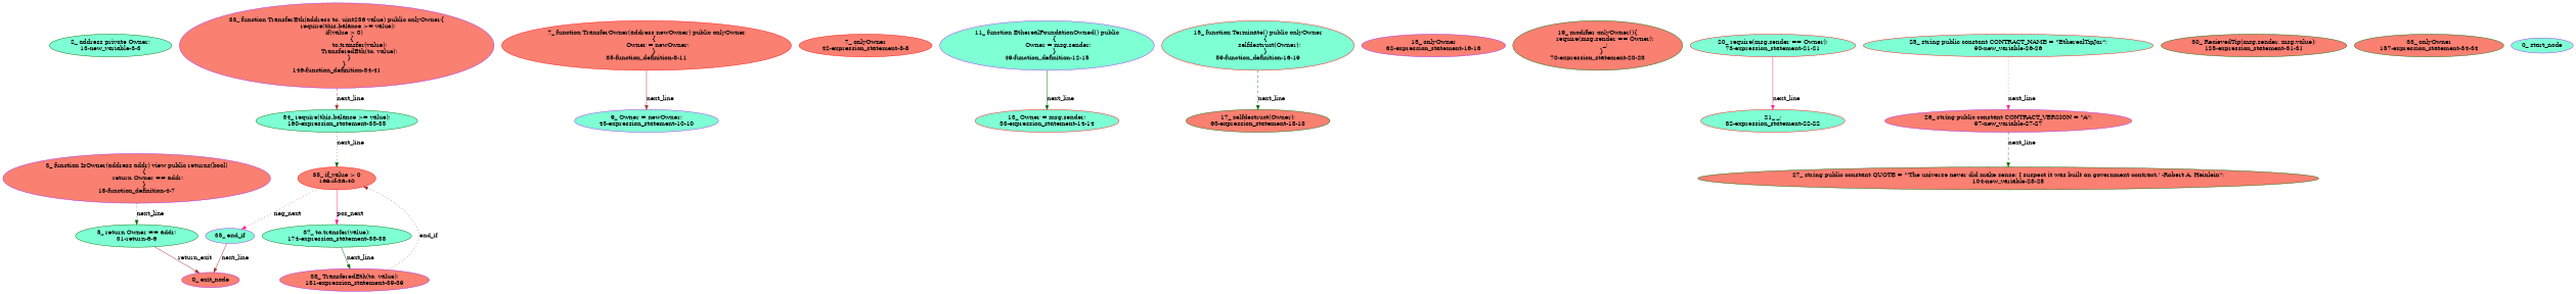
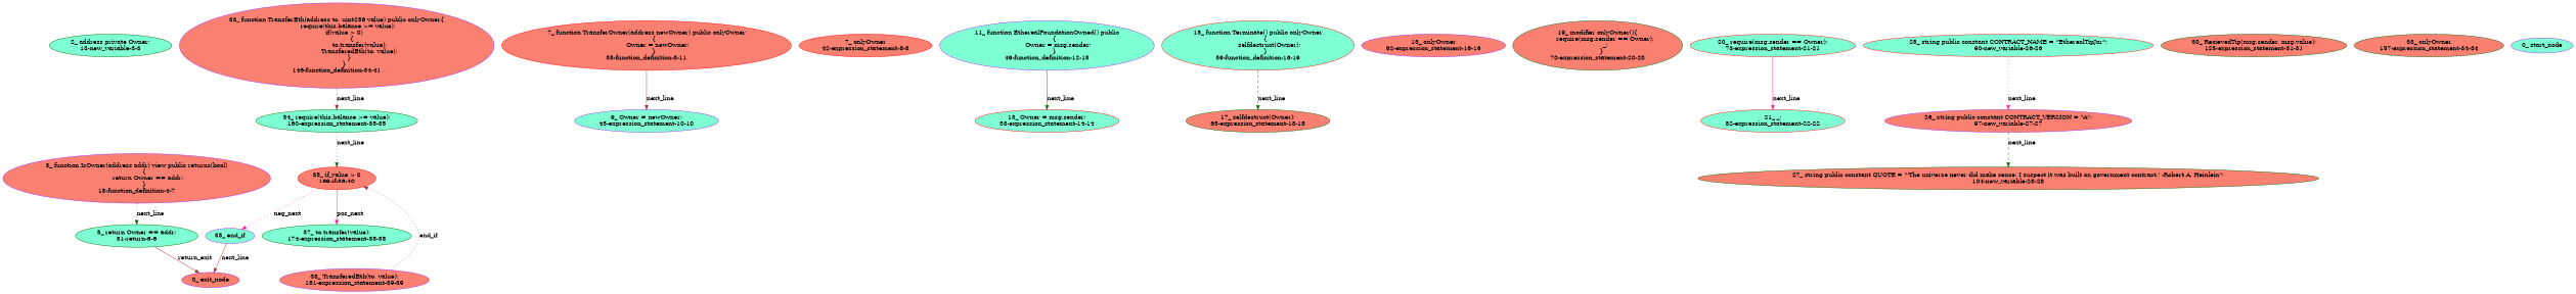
  digraph {
    node [color=purple fillcolor=salmon style=filled type_label=expression_statement]
    edge [color=darkgreen controlflow_type=next_line edge_type=CFG_edge style=solid]
    n1 [color=darkgreen fillcolor=aquamarine label="2_ address private Owner;\n13-new_variable-3-3" type_label=new_variable]
    n2 [label="3_ function IsOwner(address addr) view public returns(bool)\n	{\n	    return Owner == addr;\n	}\n18-function_definition-4-7" method="IsOwner(address addr)" type_label=function_definition]
    n3 [color=darkgreen fillcolor=aquamarine label="5_ return Owner == addr;\n31-return-6-6" method="IsOwner(address addr)" type_label=return]
    n4 [label="0_ exit_node" type_label=exit]
    n5 [color=red label="7_ function TransferOwner(address newOwner) public onlyOwner\n	{\n	    Owner = newOwner;\n	}\n35-function_definition-8-11" method="TransferOwner(address newOwner)" type_label=function_definition]
    n6 [fillcolor=aquamarine label="9_ Owner = newOwner;\n45-expression_statement-10-10" method="TransferOwner(address newOwner)"]
    n7 [color=red label="7_ onlyOwner\n42-expression_statement-8-8" method="TransferOwner(address newOwner)"]
    n8 [fillcolor=aquamarine label="11_ function EtherealFoundationOwned() public\n	{\n	    Owner = msg.sender;\n	}\n49-function_definition-12-15" method="EtherealFoundationOwned()" type_label=function_definition]
    n9 [color=red fillcolor=aquamarine label="13_ Owner = msg.sender;\n53-expression_statement-14-14" method="EtherealFoundationOwned()"]
    n10 [color=red fillcolor=aquamarine label="15_ function Terminate() public onlyOwner\n	{\n	    selfdestruct(Owner);\n	}\n59-function_definition-16-19" method="Terminate()" type_label=function_definition]
    n11 [color=darkgreen label="17_ selfdestruct(Owner);\n65-expression_statement-18-18" method="Terminate()"]
    n12 [label="15_ onlyOwner\n62-expression_statement-16-16" method="Terminate()"]
    n13 [color=darkgreen label="19_ modifier onlyOwner(){\n        require(msg.sender == Owner);\n        _;\n    }\n70-expression_statement-20-23"]
    n14 [color=red fillcolor=aquamarine label="20_ require(msg.sender == Owner);\n73-expression_statement-21-21"]
    n15 [color=red fillcolor=aquamarine label="21_ _;\n82-expression_statement-22-22"]
    n16 [color=red fillcolor=aquamarine label="25_ string public constant CONTRACT_NAME = \"EtherealTipJar\";\n90-new_variable-26-26" type_label=new_variable]
    n17 [label="26_ string public constant CONTRACT_VERSION = \"A\";\n97-new_variable-27-27" type_label=new_variable]
    n18 [color=darkgreen label="27_ string public constant QUOTE = \"'The universe never did make sense; I suspect it was built on government contract.' -Robert A. Heinlein\";\n104-new_variable-28-28" type_label=new_variable]
    n19 [color=darkgreen label="30_ RecievedTip(msg.sender, msg.value);\n125-expression_statement-31-31"]
    n20 [label="33_ function TransferEth(address to, uint256 value) public onlyOwner{\n	    require(this.balance >= value);\n        if(value > 0)\n		{\n			to.transfer(value);\n			TransferedEth(to, value);\n		}   \n	}\n146-function_definition-34-41" method="TransferEth(address to,uint256 value)" type_label=function_definition]
    n21 [color=darkgreen fillcolor=aquamarine label="34_ require(this.balance >= value);\n160-expression_statement-35-35" method="TransferEth(address to,uint256 value)"]
    n22 [color=red label="35_ if_value > 0\n169-if-36-40" method="TransferEth(address to,uint256 value)" type_label=if]
    n23 [color=darkgreen label="33_ onlyOwner\n157-expression_statement-34-34" method="TransferEth(address to,uint256 value)"]
    n24 [fillcolor=aquamarine label="35_ end_if" method="TransferEth(address to,uint256 value)" type_label=end_if]
    n25 [color=darkgreen fillcolor=aquamarine label="37_ to.transfer(value);\n174-expression_statement-38-38" method="TransferEth(address to,uint256 value)"]
    n26 [label="38_ TransferedEth(to, value);\n181-expression_statement-39-39" method="TransferEth(address to,uint256 value)"]
    n27 [fillcolor=aquamarine label="0_ start_node" type_label=start]
    n2 -> n3 [label=next_line style=dotted]
    n3 -> n4 [color=brown controlflow_type=return_exit label=return_exit]
    n5 -> n6 [color=brown label=next_line]
    n8 -> n9 [label=next_line]
    n10 -> n11 [label=next_line style=dashed]
    n14 -> n15 [color=deeppink label=next_line]
    n16 -> n17 [color=deeppink label=next_line style=dotted]
    n17 -> n18 [label=next_line style=dashed]
    n20 -> n21 [color=brown label=next_line style=dashed]
    n21 -> n22 [label=next_line style=dotted]
    n22 -> n24 [color=deeppink controlflow_type=neg_next label=neg_next style=dotted]
    n22 -> n25 [color=deeppink controlflow_type=pos_next label=pos_next]
    n24 -> n4 [color=brown label=next_line]
-   n25 -> n26 [label=next_line]
    n26 -> n22 [color=brown controlflow_type=end_if label=end_if style=dotted]
  }
